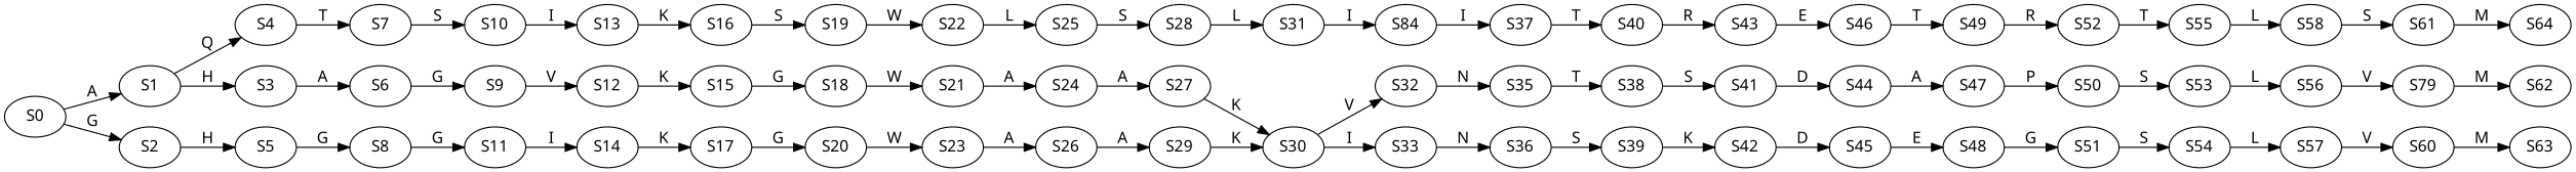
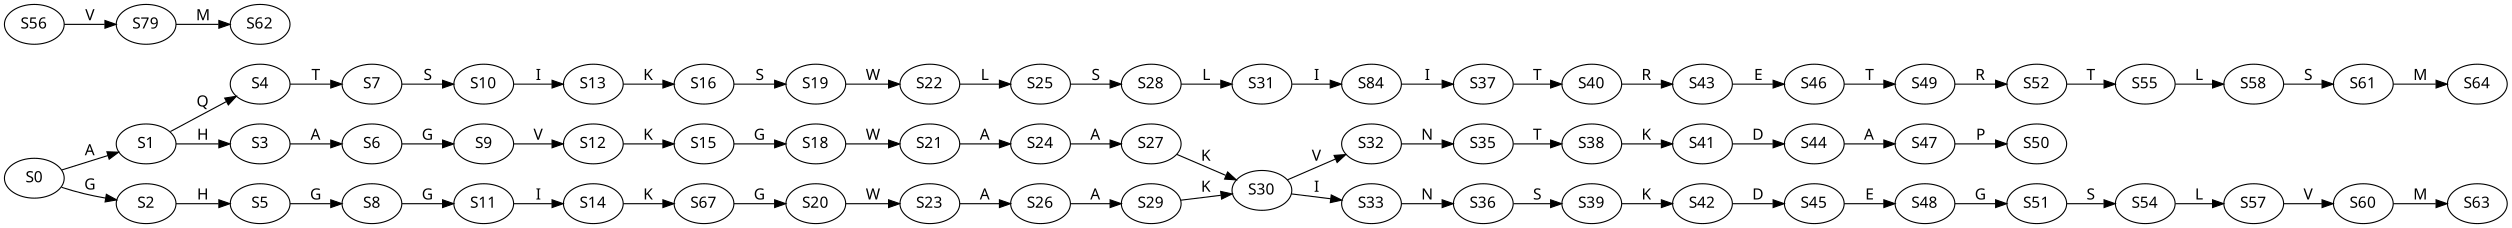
  strict digraph {
    fontname="Noto Sans"
    rankdir=LR
    node [fontname="Noto Sans"]
    edge [fontname="Noto Sans"]
    S0
    S1
    S2
    S3
    S4
    S5
    S6
    S7
    S8
    S9
    S10
    S11
    S12
    S13
    S14
    S15
    S16
-   S17
+   S17 [label=S67]
    S18
    S19
    S20
    S21
    S22
    S23
    S24
    S25
    S26
    S27
    S28
    S29
    S30
    S31
    S32
    S33
    n35 [label=S84]
    S35
    S36
    S37
    S38
    S39
    S40
    S41
    S42
    S43
    S44
    S45
    S46
    S47
    S48
    S49
    S50
    S51
    S52
-   S53
    S54
    S55
    S56
    S57
    S58
    n60 [label=S79]
    S60
    S61
    S62
    S63
    S64
    S0 -> S1 [label=A]
    S0 -> S2 [label=G]
    S1 -> S3 [label=H]
    S1 -> S4 [label=Q]
    S2 -> S5 [label=H]
    S3 -> S6 [label=A]
    S4 -> S7 [label=T]
    S5 -> S8 [label=G]
    S6 -> S9 [label=G]
    S7 -> S10 [label=S]
    S8 -> S11 [label=G]
    S9 -> S12 [label=V]
    S10 -> S13 [label=I]
    S11 -> S14 [label=I]
    S12 -> S15 [label=K]
    S13 -> S16 [label=K]
    S14 -> S17 [label=K]
    S15 -> S18 [label=G]
    S16 -> S19 [label=S]
    S17 -> S20 [label=G]
    S18 -> S21 [label=W]
    S19 -> S22 [label=W]
    S20 -> S23 [label=W]
    S21 -> S24 [label=A]
    S22 -> S25 [label=L]
    S23 -> S26 [label=A]
    S24 -> S27 [label=A]
    S25 -> S28 [label=S]
    S26 -> S29 [label=A]
    S27 -> S30 [label=K]
    S28 -> S31 [label=L]
    S29 -> S30 [label=K]
    S30 -> S32 [label=V]
    S30 -> S33 [label=I]
    S31 -> n35 [label=I]
    S32 -> S35 [label=N]
    S33 -> S36 [label=N]
    n35 -> S37 [label=I]
    S35 -> S38 [label=T]
    S36 -> S39 [label=S]
    S37 -> S40 [label=T]
-   S38 -> S41 [label=S]
+   S38 -> S41 [label=K]
    S39 -> S42 [label=K]
    S40 -> S43 [label=R]
    S41 -> S44 [label=D]
    S42 -> S45 [label=D]
    S43 -> S46 [label=E]
    S44 -> S47 [label=A]
    S45 -> S48 [label=E]
    S46 -> S49 [label=T]
    S47 -> S50 [label=P]
    S48 -> S51 [label=G]
    S49 -> S52 [label=R]
-   S50 -> S53 [label=S]
    S51 -> S54 [label=S]
    S52 -> S55 [label=T]
-   S53 -> S56 [label=L]
    S54 -> S57 [label=L]
    S55 -> S58 [label=L]
    S56 -> n60 [label=V]
    S57 -> S60 [label=V]
    S58 -> S61 [label=S]
    n60 -> S62 [label=M]
    S60 -> S63 [label=M]
    S61 -> S64 [label=M]
  }
